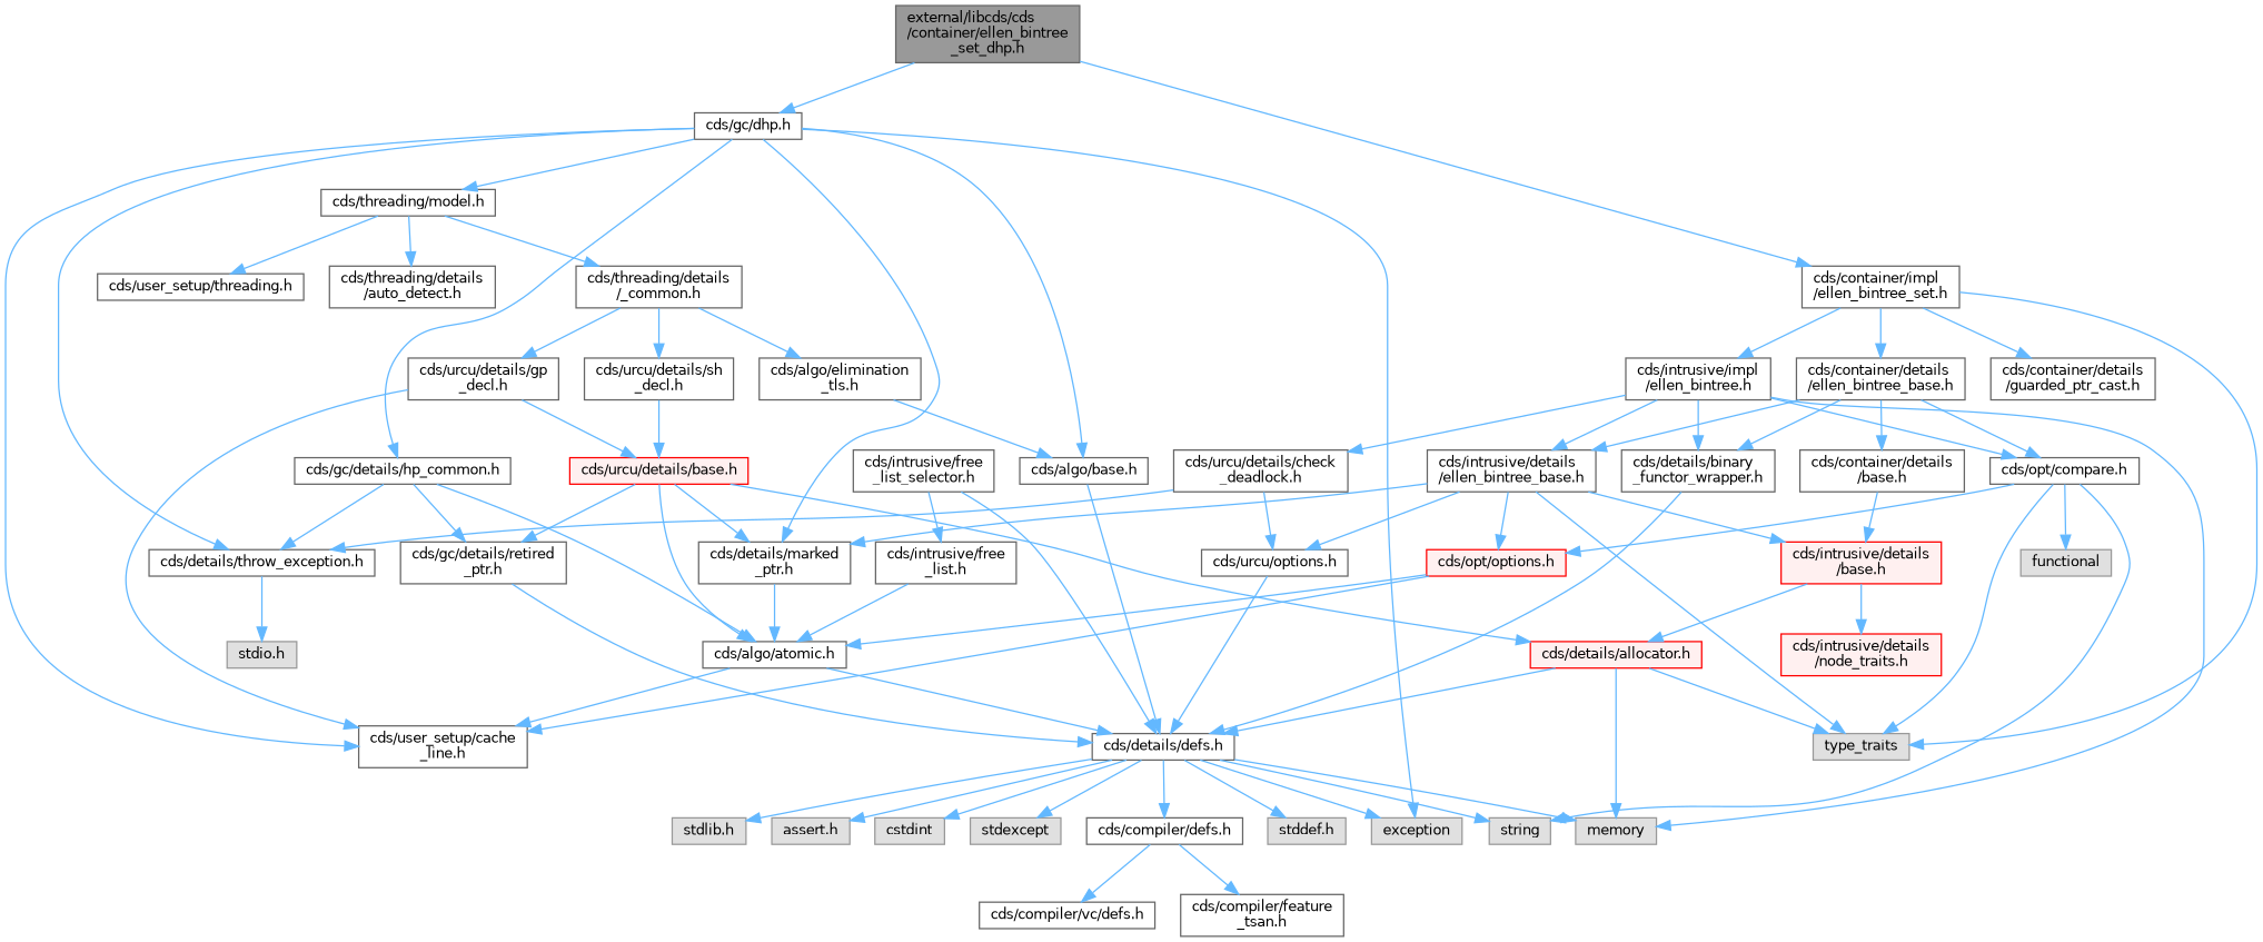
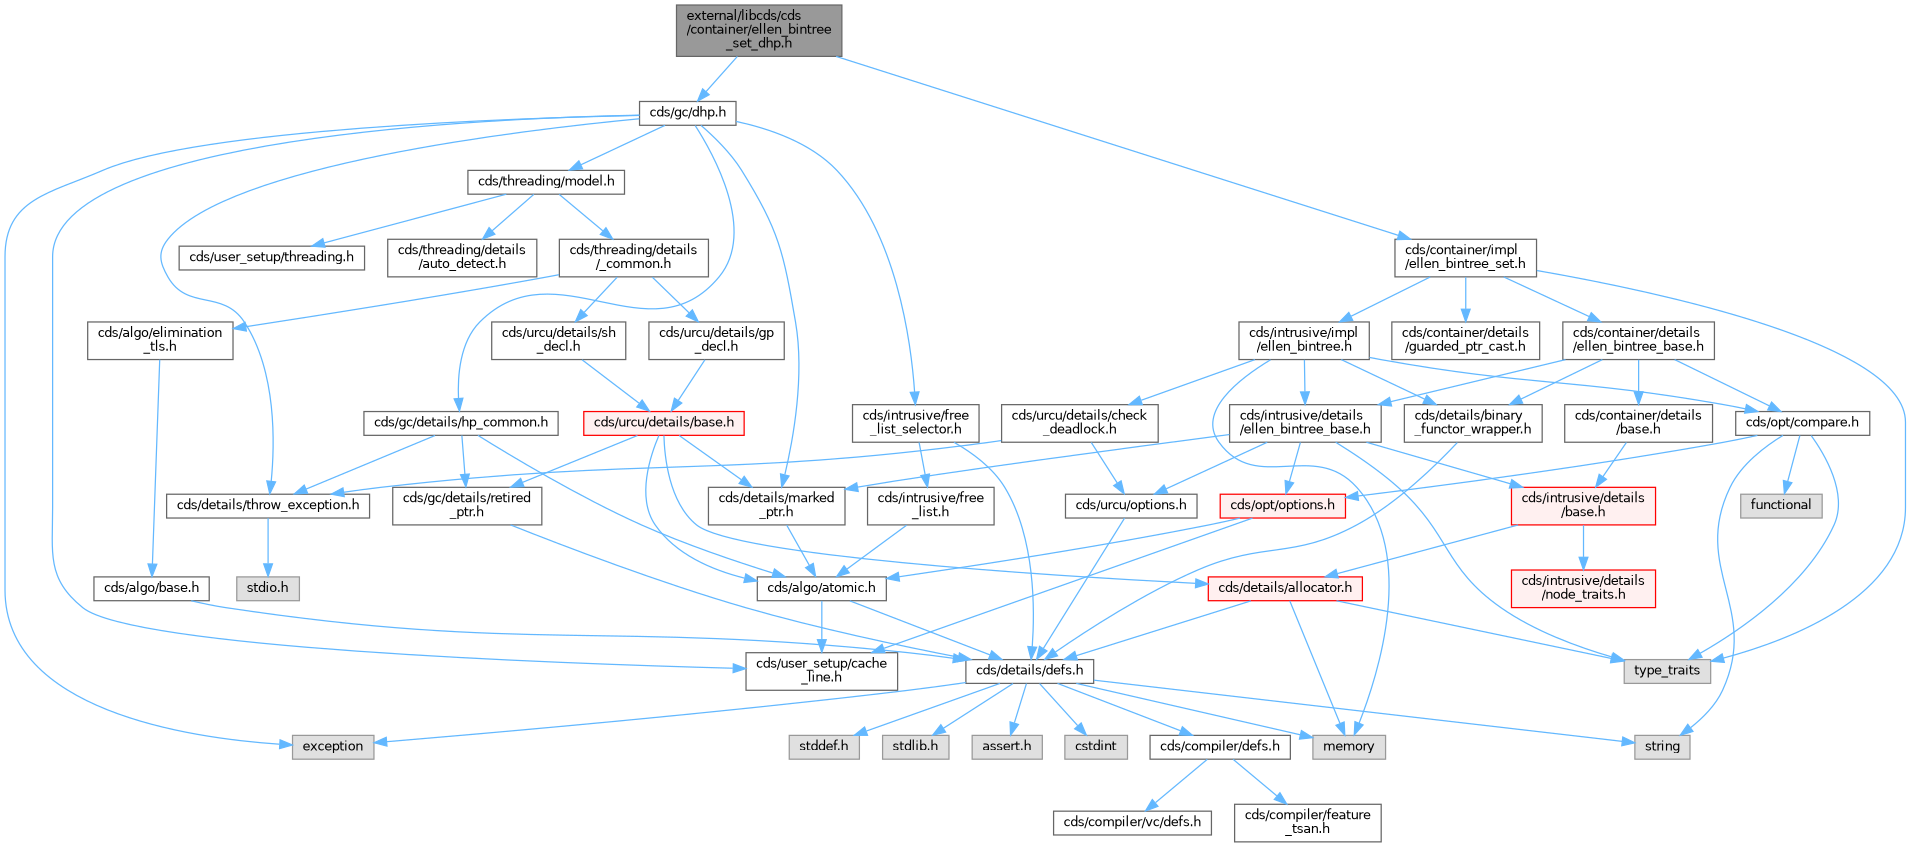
  digraph {
    node [color=grey40 fillcolor=white fontname=Helvetica fontsize=10 shape=box style=filled]
    edge [color=steelblue1 fontname=Helvetica fontsize=10 labelfontname=Helvetica labelfontsize=10 style=solid]
    n1 [color=gray40 fillcolor=grey60 fontcolor=black height=0.2 label="external/libcds/cds\l/container/ellen_bintree\l_set_dhp.h" width=0.4]
    n2 [height=0.2 label="cds/gc/dhp.h" width=0.4]
    n3 [height=0.2 label="cds/container/impl\l/ellen_bintree_set.h" width=0.4]
    n4 [color=grey60 fillcolor="#E0E0E0" height=0.2 label=exception width=0.4]
    n5 [height=0.2 label="cds/gc/details/hp_common.h" width=0.4]
    n6 [height=0.2 label="cds/user_setup/cache\l_line.h" width=0.4]
    n7 [height=0.2 label="cds/details/throw_exception.h" width=0.4]
    n8 [height=0.2 label="cds/threading/model.h" width=0.4]
    n9 [height=0.2 label="cds/details/marked\l_ptr.h" width=0.4]
    n10 [height=0.2 label="cds/intrusive/free\l_list_selector.h" width=0.4]
    n11 [color=grey60 fillcolor="#E0E0E0" height=0.2 label=type_traits width=0.4]
    n12 [height=0.2 label="cds/container/details\l/ellen_bintree_base.h" width=0.4]
    n13 [height=0.2 label="cds/intrusive/impl\l/ellen_bintree.h" width=0.4]
    n14 [height=0.2 label="cds/container/details\l/guarded_ptr_cast.h" width=0.4]
    n15 [height=0.2 label="cds/algo/atomic.h" width=0.4]
    n16 [height=0.2 label="cds/gc/details/retired\l_ptr.h" width=0.4]
    n17 [color=grey60 fillcolor="#E0E0E0" height=0.2 label="stdio.h" width=0.4]
    n18 [height=0.2 label="cds/threading/details\l/_common.h" width=0.4]
    n19 [height=0.2 label="cds/user_setup/threading.h" width=0.4]
    n20 [height=0.2 label="cds/threading/details\l/auto_detect.h" width=0.4]
    n21 [height=0.2 label="cds/details/defs.h" width=0.4]
    n22 [height=0.2 label="cds/intrusive/free\l_list.h" width=0.4]
    n23 [color=grey60 fillcolor="#E0E0E0" height=0.2 label="stddef.h" width=0.4]
    n24 [color=grey60 fillcolor="#E0E0E0" height=0.2 label="stdlib.h" width=0.4]
    n25 [color=grey60 fillcolor="#E0E0E0" height=0.2 label="assert.h" width=0.4]
    n26 [color=grey60 fillcolor="#E0E0E0" height=0.2 label=cstdint width=0.4]
-   n27 [color=grey60 fillcolor="#E0E0E0" height=0.2 label=stdexcept width=0.4]
    n28 [color=grey60 fillcolor="#E0E0E0" height=0.2 label=string width=0.4]
    n29 [color=grey60 fillcolor="#E0E0E0" height=0.2 label=memory width=0.4]
    n30 [height=0.2 label="cds/compiler/defs.h" width=0.4]
    n31 [height=0.2 label="cds/compiler/vc/defs.h" width=0.4]
    n32 [height=0.2 label="cds/compiler/feature\l_tsan.h" width=0.4]
    n33 [height=0.2 label="cds/urcu/details/gp\l_decl.h" width=0.4]
    n34 [height=0.2 label="cds/urcu/details/sh\l_decl.h" width=0.4]
    n35 [height=0.2 label="cds/algo/elimination\l_tls.h" width=0.4]
    n36 [color=red fillcolor="#FFF0F0" height=0.2 label="cds/urcu/details/base.h" width=0.4]
    n37 [height=0.2 label="cds/algo/base.h" width=0.4]
    n38 [color=red fillcolor="#FFF0F0" height=0.2 label="cds/details/allocator.h" width=0.4]
    n39 [height=0.2 label="cds/intrusive/details\l/ellen_bintree_base.h" width=0.4]
    n40 [height=0.2 label="cds/container/details\l/base.h" width=0.4]
    n41 [height=0.2 label="cds/opt/compare.h" width=0.4]
    n42 [height=0.2 label="cds/details/binary\l_functor_wrapper.h" width=0.4]
    n43 [height=0.2 label="cds/urcu/details/check\l_deadlock.h" width=0.4]
    n44 [color=red fillcolor="#FFF0F0" height=0.2 label="cds/intrusive/details\l/base.h" width=0.4]
    n45 [color=red fillcolor="#FFF0F0" height=0.2 label="cds/opt/options.h" width=0.4]
    n46 [height=0.2 label="cds/urcu/options.h" width=0.4]
    n47 [color=grey60 fillcolor="#E0E0E0" height=0.2 label=functional width=0.4]
    n48 [color=red fillcolor="#FFF0F0" height=0.2 label="cds/intrusive/details\l/node_traits.h" width=0.4]
    n1 -> n2
    n1 -> n3
    n2 -> n4
    n2 -> n5
    n2 -> n6
    n2 -> n7
    n2 -> n8
    n2 -> n9
-   n2 -> n37
+   n2 -> n10
    n3 -> n11
    n3 -> n12
    n3 -> n13
    n3 -> n14
    n5 -> n7
    n5 -> n15
    n5 -> n16
    n7 -> n17
    n8 -> n18
    n8 -> n19
    n8 -> n20
    n9 -> n15
    n10 -> n21
    n10 -> n22
    n12 -> n39
    n12 -> n40
    n12 -> n41
    n12 -> n42
    n13 -> n29
    n13 -> n39
    n13 -> n41
    n13 -> n42
    n13 -> n43
    n15 -> n6
    n15 -> n21
    n16 -> n21
    n18 -> n33
    n18 -> n34
    n18 -> n35
    n21 -> n4
    n21 -> n23
    n21 -> n24
    n21 -> n25
    n21 -> n26
-   n21 -> n27
    n21 -> n28
    n21 -> n29
    n21 -> n30
    n22 -> n15
    n30 -> n31
    n30 -> n32
-   n33 -> n6
    n33 -> n36
    n34 -> n36
    n35 -> n37
    n36 -> n9
    n36 -> n15
    n36 -> n16
    n36 -> n38
    n37 -> n21
    n38 -> n11
    n38 -> n21
    n38 -> n29
    n39 -> n9
    n39 -> n11
    n39 -> n44
    n39 -> n45
    n39 -> n46
    n40 -> n44
    n41 -> n11
    n41 -> n28
    n41 -> n45
    n41 -> n47
    n42 -> n21
    n43 -> n7
    n43 -> n46
    n44 -> n38
    n44 -> n48
    n45 -> n6
    n45 -> n15
    n46 -> n21
  }
